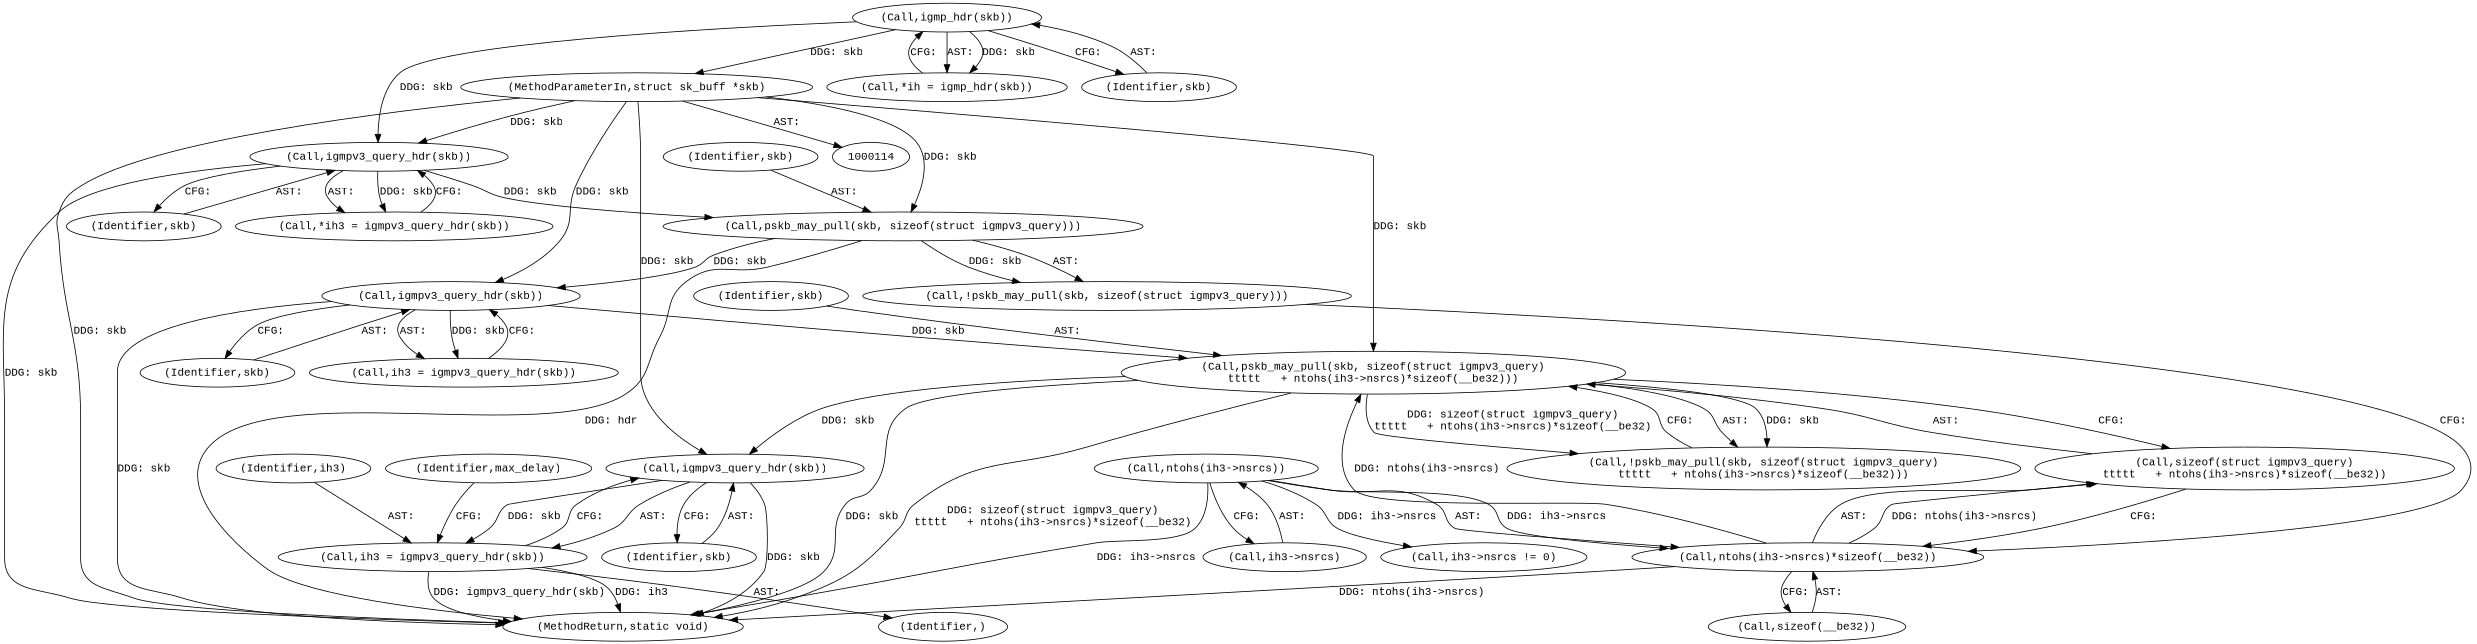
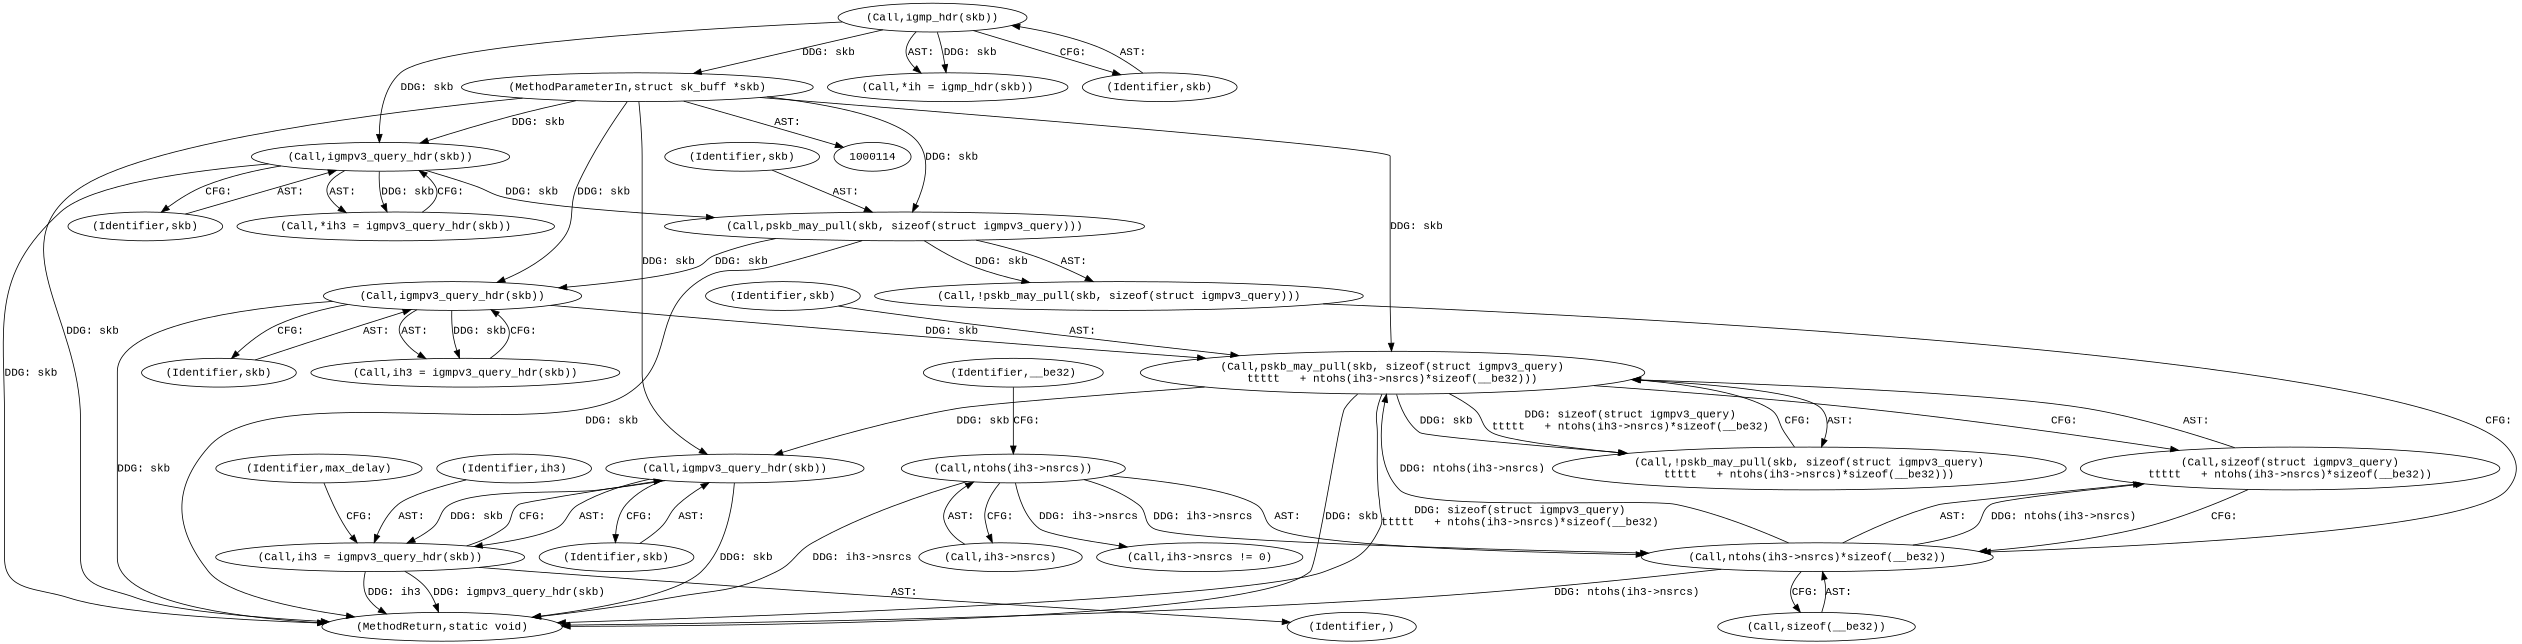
  digraph {
    fontname="Liberation Mono"
    node [fontname="Liberation Mono"]
    edge [fontname="Liberation Mono"]
    n1 [label="(Call,igmpv3_query_hdr(skb))"]
    n2 [label="(Call,ih3 = igmpv3_query_hdr(skb))"]
    n3 [label="(MethodReturn,static void)"]
    n4 [label="(Identifier,skb)"]
    n5 [label="(Identifier,)"]
    n6 [label="(Call,pskb_may_pull(skb, sizeof(struct igmpv3_query)\n\t\t\t\t\t   + ntohs(ih3->nsrcs)*sizeof(__be32)))"]
    n7 [label="(Call,!pskb_may_pull(skb, sizeof(struct igmpv3_query)\n\t\t\t\t\t   + ntohs(ih3->nsrcs)*sizeof(__be32)))"]
    n8 [label="(Call,sizeof(struct igmpv3_query)\n\t\t\t\t\t   + ntohs(ih3->nsrcs)*sizeof(__be32))"]
    n9 [label="(Call,ntohs(ih3->nsrcs)*sizeof(__be32))"]
    n10 [label="(Call,igmpv3_query_hdr(skb))"]
    n11 [label="(Identifier,skb)"]
    n12 [label="(Call,ih3 = igmpv3_query_hdr(skb))"]
    n13 [label="(Call,pskb_may_pull(skb, sizeof(struct igmpv3_query)))"]
    n14 [label="(Call,!pskb_may_pull(skb, sizeof(struct igmpv3_query)))"]
    n15 [label="(Call,igmpv3_query_hdr(skb))"]
    n16 [label="(Call,*ih3 = igmpv3_query_hdr(skb))"]
    n17 [label="(Identifier,skb)"]
    n18 [label="(Call,igmp_hdr(skb))"]
    n19 [label="(Call,*ih = igmp_hdr(skb))"]
    n20 [label="(Identifier,skb)"]
    n21 [label="(MethodParameterIn,struct sk_buff *skb)"]
    1000114
    n23 [label="(Call,sizeof(__be32))"]
    n24 [label="(Call,ntohs(ih3->nsrcs))"]
    n25 [label="(Call,ih3->nsrcs)"]
    n26 [label="(Call,ih3->nsrcs != 0)"]
    n27 [label="(Identifier,max_delay)"]
+   n28 [label="(Identifier,__be32)"]
    n29 [label="(Identifier,skb)"]
    n30 [label="(Identifier,ih3)"]
    n31 [label="(Identifier,skb)"]
    n1 -> n2 [label="AST: "]
    n1 -> n2 [label="DDG: skb"]
    n1 -> n3 [label="DDG: skb"]
    n1 -> n4 [label="CFG: "]
    n2 -> n1 [label="CFG: "]
    n2 -> n3 [label="DDG: igmpv3_query_hdr(skb)"]
    n2 -> n3 [label="DDG: ih3"]
    n2 -> n5 [label="AST: "]
    n4 -> n1 [label="AST: "]
    n6 -> n1 [label="DDG: skb"]
    n6 -> n3 [label="DDG: skb"]
    n6 -> n3 [label="DDG: sizeof(struct igmpv3_query)\n\t\t\t\t\t   + ntohs(ih3->nsrcs)*sizeof(__be32)"]
    n6 -> n7 [label="AST: "]
    n6 -> n7 [label="DDG: skb"]
    n6 -> n7 [label="DDG: sizeof(struct igmpv3_query)\n\t\t\t\t\t   + ntohs(ih3->nsrcs)*sizeof(__be32)"]
    n6 -> n8 [label="CFG: "]
    n7 -> n6 [label="CFG: "]
    n8 -> n6 [label="AST: "]
    n8 -> n9 [label="CFG: "]
    n9 -> n3 [label="DDG: ntohs(ih3->nsrcs)"]
    n9 -> n6 [label="DDG: ntohs(ih3->nsrcs)"]
    n9 -> n8 [label="AST: "]
    n9 -> n8 [label="DDG: ntohs(ih3->nsrcs)"]
    n9 -> n23 [label="CFG: "]
    n10 -> n3 [label="DDG: skb"]
    n10 -> n6 [label="DDG: skb"]
    n10 -> n11 [label="CFG: "]
    n10 -> n12 [label="AST: "]
    n10 -> n12 [label="DDG: skb"]
    n11 -> n10 [label="AST: "]
    n12 -> n10 [label="CFG: "]
-   n13 -> n3 [label="DDG: hdr"]
+   n13 -> n3 [label="DDG: skb"]
    n13 -> n10 [label="DDG: skb"]
    n13 -> n14 [label="AST: "]
    n13 -> n14 [label="DDG: skb"]
    n14 -> n9 [label="CFG: "]
    n15 -> n3 [label="DDG: skb"]
    n15 -> n13 [label="DDG: skb"]
    n15 -> n16 [label="AST: "]
    n15 -> n16 [label="DDG: skb"]
    n15 -> n17 [label="CFG: "]
    n16 -> n15 [label="CFG: "]
    n17 -> n15 [label="AST: "]
    n18 -> n15 [label="DDG: skb"]
    n18 -> n19 [label="AST: "]
    n18 -> n19 [label="DDG: skb"]
    n18 -> n20 [label="CFG: "]
    n18 -> n21 [label="DDG: skb"]
-   n19 -> n18 [label="CFG: "]
    n20 -> n18 [label="AST: "]
    n21 -> n1 [label="DDG: skb"]
    n21 -> n3 [label="DDG: skb"]
    n21 -> n6 [label="DDG: skb"]
    n21 -> n10 [label="DDG: skb"]
    n21 -> n13 [label="DDG: skb"]
    n21 -> n15 [label="DDG: skb"]
    n21 -> 1000114 [label="AST: "]
    n23 -> n9 [label="AST: "]
    n24 -> n3 [label="DDG: ih3->nsrcs"]
    n24 -> n9 [label="AST: "]
    n24 -> n9 [label="DDG: ih3->nsrcs"]
    n24 -> n25 [label="CFG: "]
    n24 -> n26 [label="DDG: ih3->nsrcs"]
    n25 -> n24 [label="AST: "]
    n27 -> n2 [label="CFG: "]
+   n28 -> n24 [label="CFG: "]
    n29 -> n13 [label="AST: "]
    n30 -> n2 [label="AST: "]
    n31 -> n6 [label="AST: "]
  }
